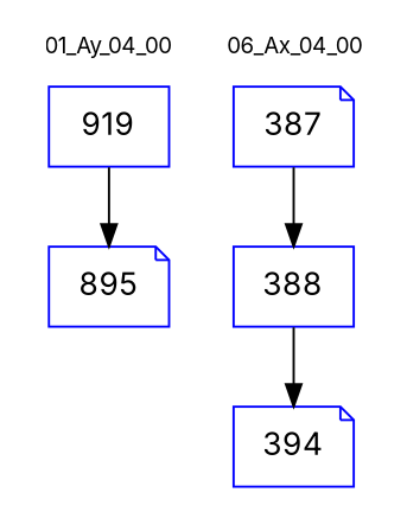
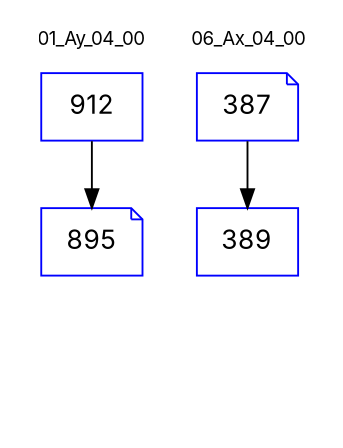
  digraph {
    fontname=Inter
    node [color=blue fontname=Inter shape=note]
    edge [color=black fontname=Inter]
-   n1 [label=919 shape=box]
+   n1 [label=912 shape=box]
    n2 [label=895]
-   n3 [label=388 shape=box]
+   n3 [label=389 shape=box]
    n4 [label=387]
-   n5 [label=394]
    subgraph cluster_1 {
      color=white
      fontsize=10
      label="01_Ay_04_00"
      n1
      n2
    }
    subgraph cluster_2 {
      color=white
      fontsize=10
      label="06_Ax_04_00"
      n3
      n4
-     n5
    }
    n1 -> n2
-   n3 -> n5
    n4 -> n3
  }
